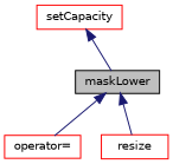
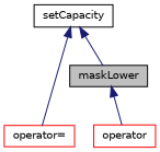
  digraph {
    rankdir=TB
    node [color=black fontname=Helvetica fontsize=10 shape=record]
    edge [color=midnightblue dir=back fontname=Helvetica fontsize=10 labelfontname=Helvetica labelfontsize=10 style=solid]
    n1 [fillcolor=grey75 fontcolor=black height=0.2 label=maskLower style=filled width=0.4]
    n2 [color=red height=0.2 label="operator=" width=0.4]
-   n3 [color=red height=0.2 label=resize width=0.4]
-   n4 [color=red height=0.2 label=setCapacity width=0.4]
-   n1 -> n2
+   n3 [color=red height=0.2 label=operator width=0.4]
+   n4 [height=0.2 label=setCapacity width=0.4]
+   n4 -> n2
    n1 -> n3
    n4 -> n1
  }
